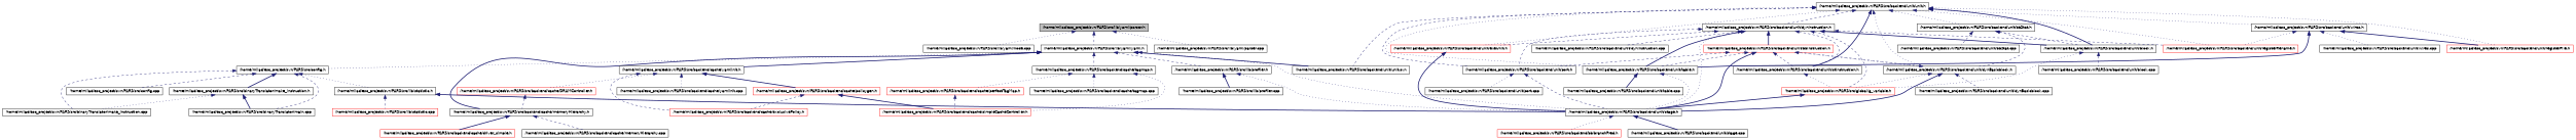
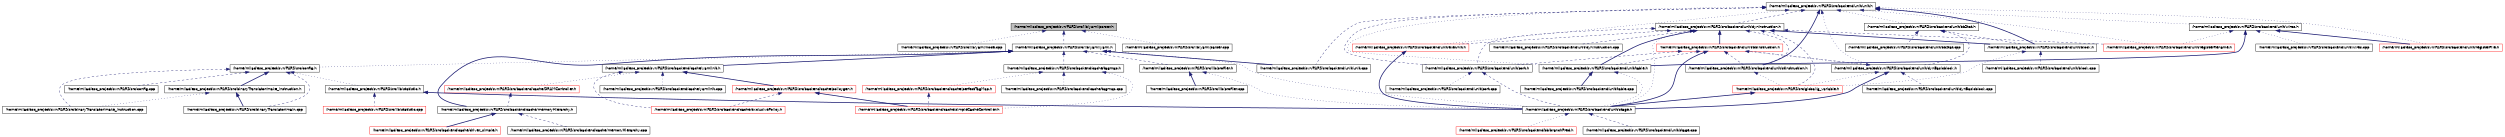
  digraph {
    node [color=black fillcolor=white fontname=Helvetica fontsize=10 shape=record style=filled]
    edge [color=midnightblue dir=back fontname=Helvetica fontsize=10 labelfontname=Helvetica labelfontsize=10 style=dashed]
    n1 [fillcolor=grey75 fontcolor=black height=0.2 label="/home/milad/esc_project/svn/PARS/src/lib/yaml/parser.h" width=0.4]
    n2 [height=0.2 label="/home/milad/esc_project/svn/PARS/src/lib/yaml/node.cpp" width=0.4]
    n3 [height=0.2 label="/home/milad/esc_project/svn/PARS/src/lib/yaml/parser.cpp" width=0.4]
    n4 [height=0.2 label="/home/milad/esc_project/svn/PARS/src/lib/yaml/yaml.h" width=0.4]
    n5 [height=0.2 label="/home/milad/esc_project/svn/PARS/src/config.h" width=0.4]
    n6 [height=0.2 label="/home/milad/esc_project/svn/PARS/src/backend/unit/stage.h" width=0.4]
    n7 [height=0.2 label="/home/milad/esc_project/svn/PARS/src/lib/profiler.h" width=0.4]
    n8 [height=0.2 label="/home/milad/esc_project/svn/PARS/src/backend/cache/memoryHierarchy.h" width=0.4]
    n9 [height=0.2 label="/home/milad/esc_project/svn/PARS/src/backend/cache/tagmap.h" width=0.4]
    n10 [height=0.2 label="/home/milad/esc_project/svn/PARS/src/backend/cache/yamlInit.h" width=0.4]
-   n11 [height=0.2 label="/home/milad/esc_project/svn/PARS/src/backend/unit/unit.svn" width=0.4]
+   n11 [height=0.2 label="/home/milad/esc_project/svn/PARS/src/backend/unit/unit.cpp" width=0.4]
    n12 [height=0.2 label="/home/milad/esc_project/svn/PARS/src/lib/statistic.h" width=0.4]
    n13 [height=0.2 label="/home/milad/esc_project/svn/PARS/src/binaryTranslator/make_instruction.h" width=0.4]
    n14 [height=0.2 label="/home/milad/esc_project/svn/PARS/src/binaryTranslator/main.cpp" width=0.4]
    n15 [height=0.2 label="/home/milad/esc_project/svn/PARS/src/binaryTranslator/make_instruction.cpp" width=0.4]
    n16 [height=0.2 label="/home/milad/esc_project/svn/PARS/src/config.cpp" width=0.4]
    n17 [color=red height=0.2 label="/home/milad/esc_project/svn/PARS/src/backend/bb/branchPred.h" width=0.4]
    n18 [height=0.2 label="/home/milad/esc_project/svn/PARS/src/backend/unit/stage.cpp" width=0.4]
    n19 [height=0.2 label="/home/milad/esc_project/svn/PARS/src/lib/profiler.cpp" width=0.4]
    n20 [height=0.2 label="/home/milad/esc_project/svn/PARS/src/backend/unit/unit.h" width=0.4]
    n21 [height=0.2 label="/home/milad/esc_project/svn/PARS/src/backend/unit/dynInstruction.h" width=0.4]
    n22 [height=0.2 label="/home/milad/esc_project/svn/PARS/src/backend/unit/dynBasicblock.h" width=0.4]
    n23 [height=0.2 label="/home/milad/esc_project/svn/PARS/src/backend/unit/stInstruction.h" width=0.4]
    n24 [height=0.2 label="/home/milad/esc_project/svn/PARS/src/backend/unit/port.h" width=0.4]
    n25 [height=0.2 label="/home/milad/esc_project/svn/PARS/src/backend/unit/table.h" width=0.4]
    n26 [height=0.2 label="/home/milad/esc_project/svn/PARS/src/backend/unit/block.h" width=0.4]
    n27 [color=red height=0.2 label="/home/milad/esc_project/svn/PARS/src/backend/unit/exeUnit.h" width=0.4]
    n28 [color=red height=0.2 label="/home/milad/esc_project/svn/PARS/src/backend/unit/registerRename.h" width=0.4]
    n29 [height=0.2 label="/home/milad/esc_project/svn/PARS/src/backend/unit/bbStat.h" width=0.4]
    n30 [height=0.2 label="/home/milad/esc_project/svn/PARS/src/backend/unit/wires.h" width=0.4]
    n31 [color=red height=0.2 label="/home/milad/esc_project/svn/PARS/src/backend/unit/registerFile.h" width=0.4]
    n32 [color=red height=0.2 label="/home/milad/esc_project/svn/PARS/src/backend/cache/driver_simple.h" width=0.4]
    n33 [height=0.2 label="/home/milad/esc_project/svn/PARS/src/backend/cache/memoryHierarchy.cpp" width=0.4]
    n34 [color=red height=0.2 label="/home/milad/esc_project/svn/PARS/src/backend/cache/perfectTagMap.h" width=0.4]
    n35 [color=red height=0.2 label="/home/milad/esc_project/svn/PARS/src/backend/cache/simpleCacheController.h" width=0.4]
    n36 [height=0.2 label="/home/milad/esc_project/svn/PARS/src/backend/cache/tagmap.cpp" width=0.4]
    n37 [color=red height=0.2 label="/home/milad/esc_project/svn/PARS/src/backend/cache/DRAMController.h" width=0.4]
    n38 [color=red height=0.2 label="/home/milad/esc_project/svn/PARS/src/backend/cache/exclusivePolicy.h" width=0.4]
    n39 [color=red height=0.2 label="/home/milad/esc_project/svn/PARS/src/backend/cache/policygen.h" width=0.4]
    n40 [height=0.2 label="/home/milad/esc_project/svn/PARS/src/backend/cache/yamlInit.cpp" width=0.4]
    n41 [color=red height=0.2 label="/home/milad/esc_project/svn/PARS/src/lib/statistic.cpp" width=0.4]
    n42 [color=red height=0.2 label="/home/milad/esc_project/svn/PARS/src/global/g_variable.h" width=0.4]
    n43 [color=red height=0.2 label="/home/milad/esc_project/svn/PARS/src/backend/unit/bbInstruction.h" width=0.4]
    n44 [height=0.2 label="/home/milad/esc_project/svn/PARS/src/backend/unit/dynInstruction.cpp" width=0.4]
    n45 [height=0.2 label="/home/milad/esc_project/svn/PARS/src/backend/unit/dynBasicblock.cpp" width=0.4]
    n46 [height=0.2 label="/home/milad/esc_project/svn/PARS/src/backend/unit/port.cpp" width=0.4]
    n47 [height=0.2 label="/home/milad/esc_project/svn/PARS/src/backend/unit/table.cpp" width=0.4]
    n48 [height=0.2 label="/home/milad/esc_project/svn/PARS/src/backend/unit/block.cpp" width=0.4]
    n49 [height=0.2 label="/home/milad/esc_project/svn/PARS/src/backend/unit/bbStat.cpp" width=0.4]
    n50 [height=0.2 label="/home/milad/esc_project/svn/PARS/src/backend/unit/wires.cpp" width=0.4]
    n1 -> n2 [style=dotted]
    n1 -> n3 [style=dotted]
    n1 -> n4
    n4 -> n5 [style=dotted]
    n4 -> n6 [style=dotted]
    n4 -> n7
    n4 -> n8 [style=bold]
    n4 -> n9
    n4 -> n10 [style=bold]
    n4 -> n11 [style=bold]
    n5 -> n12 [style=dotted]
    n5 -> n13 [style=bold]
    n5 -> n14
    n5 -> n15
    n5 -> n16
    n6 -> n17 [style=dotted]
-   n6 -> n18 [style=bold]
+   n6 -> n18
    n7 -> n6 [style=dotted]
    n7 -> n19 [style=bold]
    n8 -> n32 [style=bold]
    n8 -> n33
    n9 -> n34 [style=dotted]
    n9 -> n35 [style=dotted]
    n9 -> n36 [style=dotted]
    n10 -> n37 [style=dotted]
    n10 -> n38
    n10 -> n39 [style=bold]
    n10 -> n40 [style=dotted]
    n12 -> n6 [style=bold]
    n12 -> n41
    n13 -> n14 [style=bold]
    n13 -> n15 [style=dotted]
    n20 -> n11
    n20 -> n21
    n20 -> n22 [style=dotted]
    n20 -> n23 [style=bold]
    n20 -> n24
    n20 -> n25 [style=dotted]
    n20 -> n26 [style=bold]
    n20 -> n27 [style=dotted]
    n20 -> n28 [style=dotted]
    n20 -> n29 [style=dotted]
    n20 -> n30 [style=dotted]
    n20 -> n31 [style=dotted]
    n21 -> n6 [style=dotted]
    n21 -> n23
    n21 -> n24
    n21 -> n25 [style=bold]
    n21 -> n26 [style=bold]
    n21 -> n27
    n21 -> n28
    n21 -> n42
    n21 -> n43 [style=bold]
    n21 -> n44
    n22 -> n6 [style=bold]
    n22 -> n42 [style=dotted]
    n22 -> n43
    n22 -> n45
    n23 -> n42 [style=dotted]
    n24 -> n6
    n24 -> n46 [style=dotted]
    n25 -> n6 [style=dotted]
    n25 -> n47 [style=bold]
    n26 -> n42 [style=dotted]
    n26 -> n48
    n27 -> n6 [style=bold]
    n29 -> n22
    n29 -> n26
    n29 -> n49
    n30 -> n25 [style=bold]
    n30 -> n28 [style=dotted]
    n30 -> n31 [style=bold]
    n30 -> n50 [style=dotted]
    n34 -> n35
    n37 -> n8
    n39 -> n35 [style=bold]
    n39 -> n38
    n42 -> n6 [style=bold]
    n43 -> n6 [style=bold]
    n43 -> n22 [style=dotted]
    n43 -> n23
    n43 -> n24
    n43 -> n25
  }
